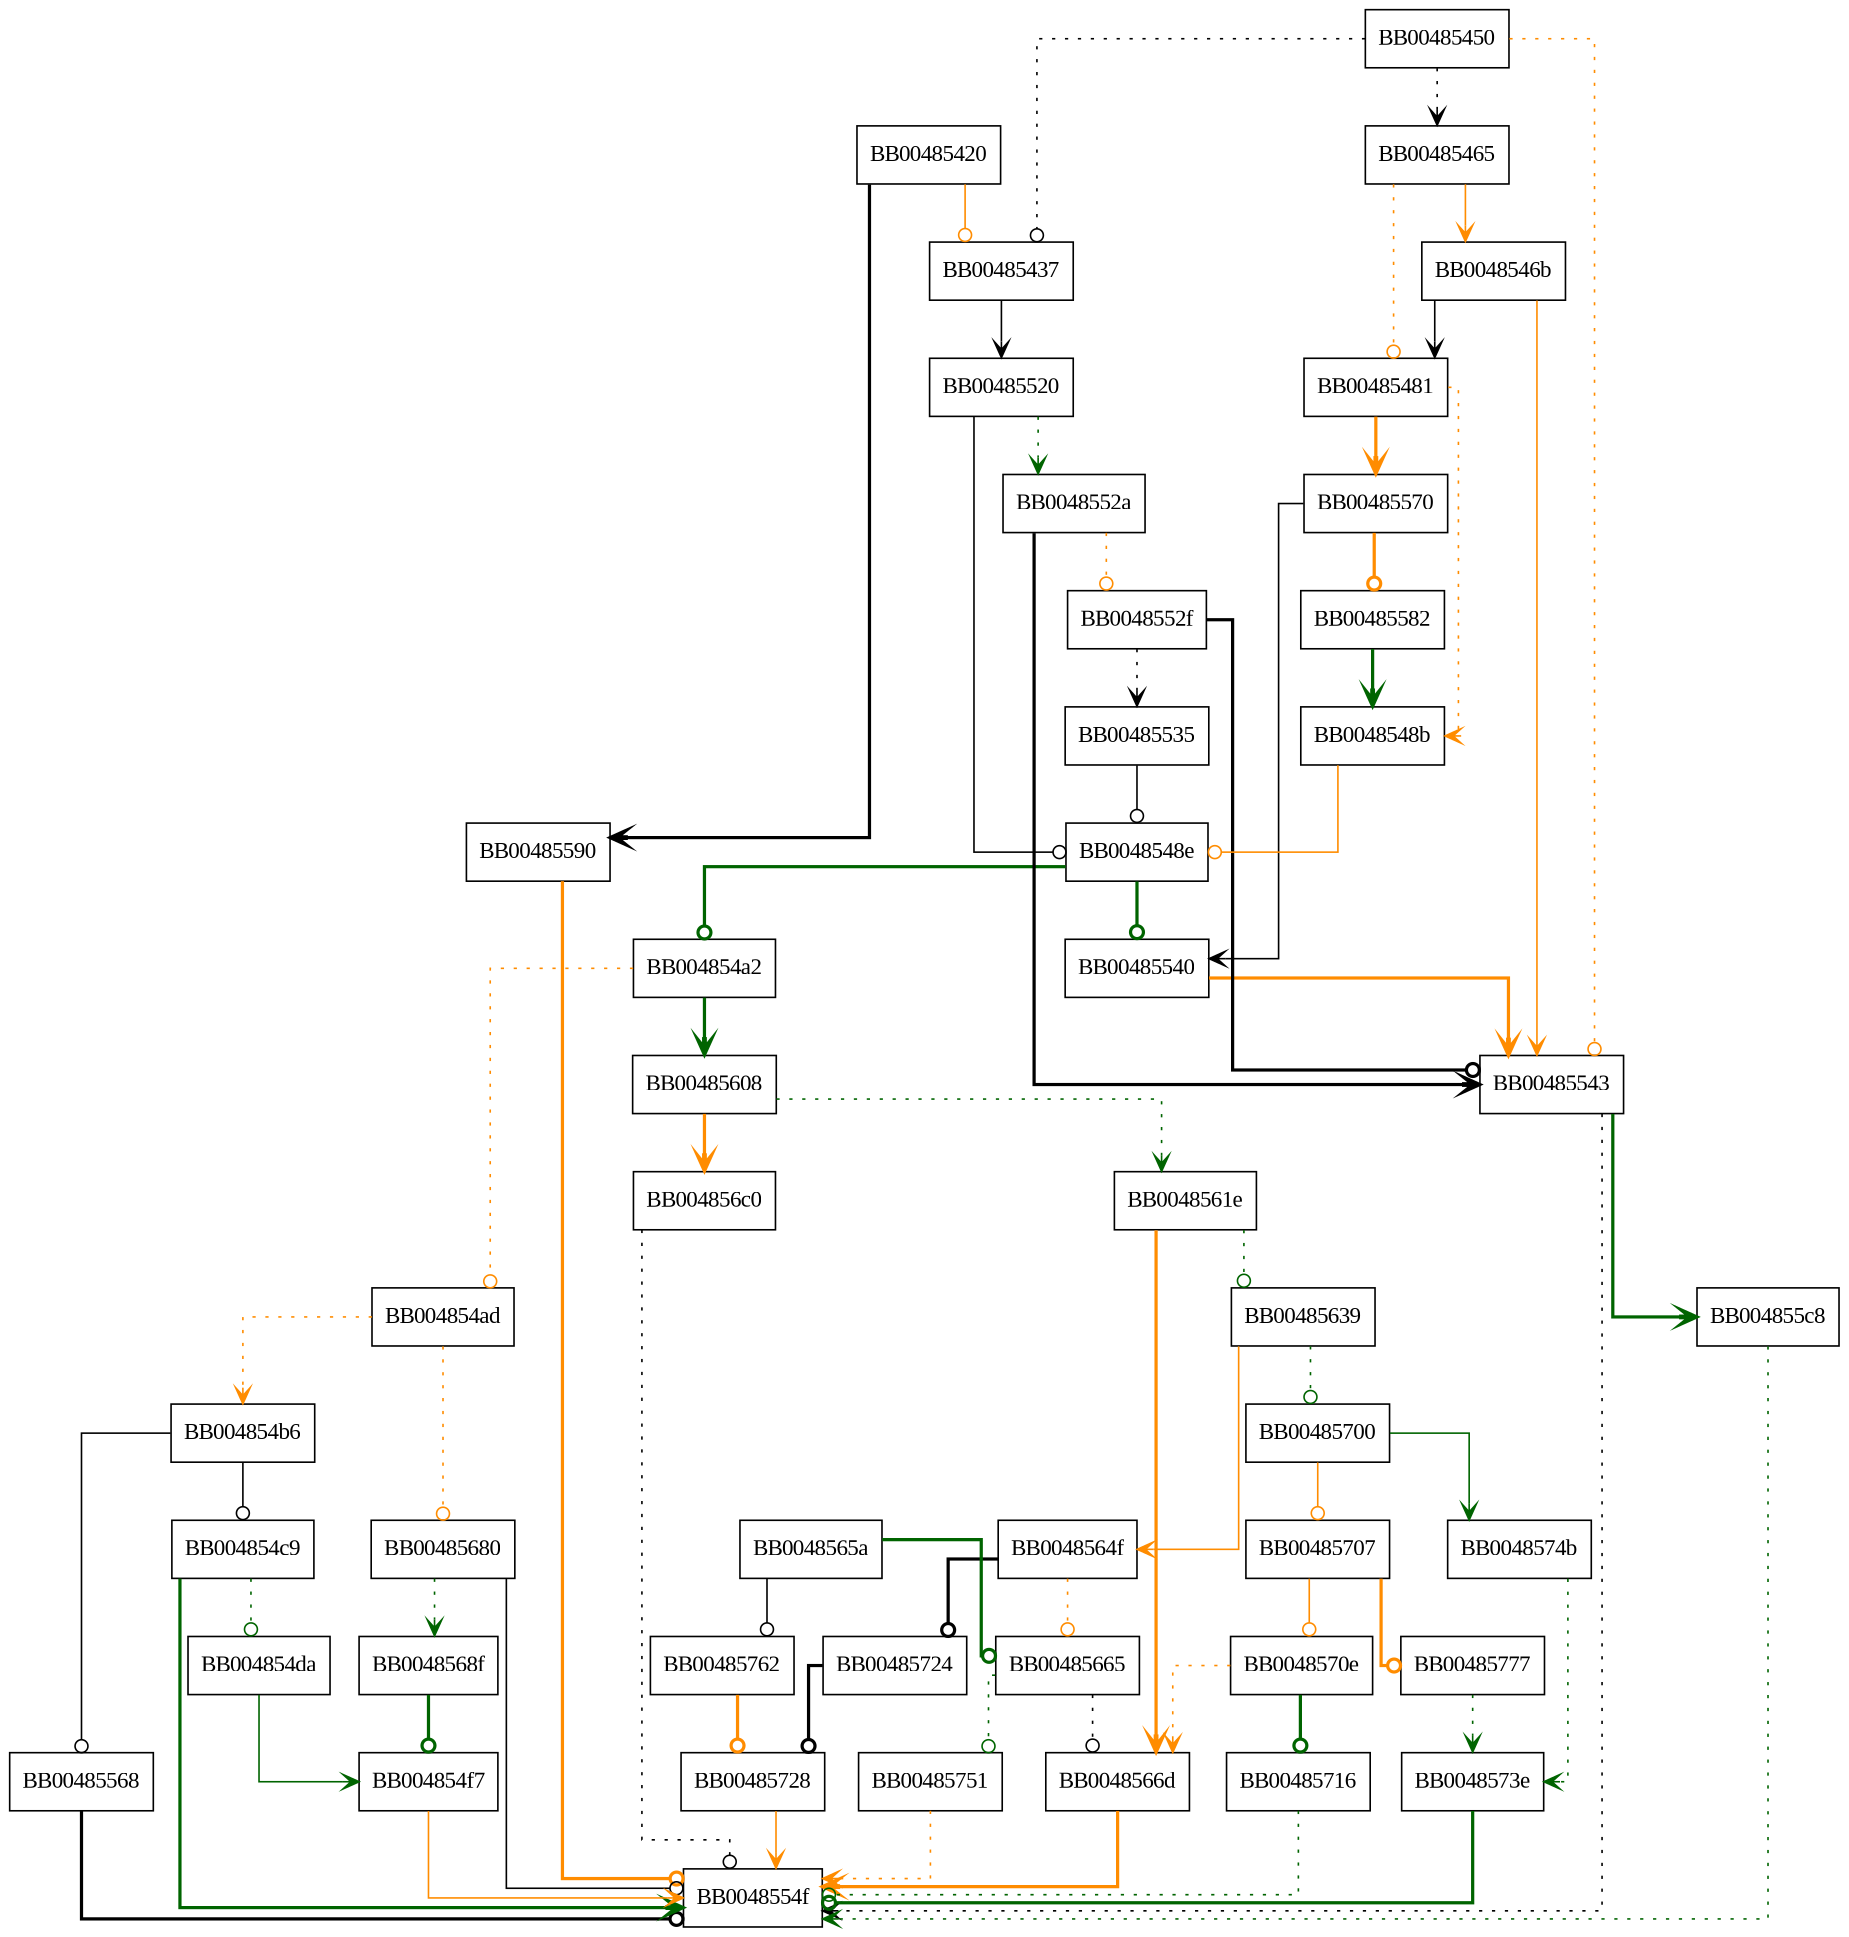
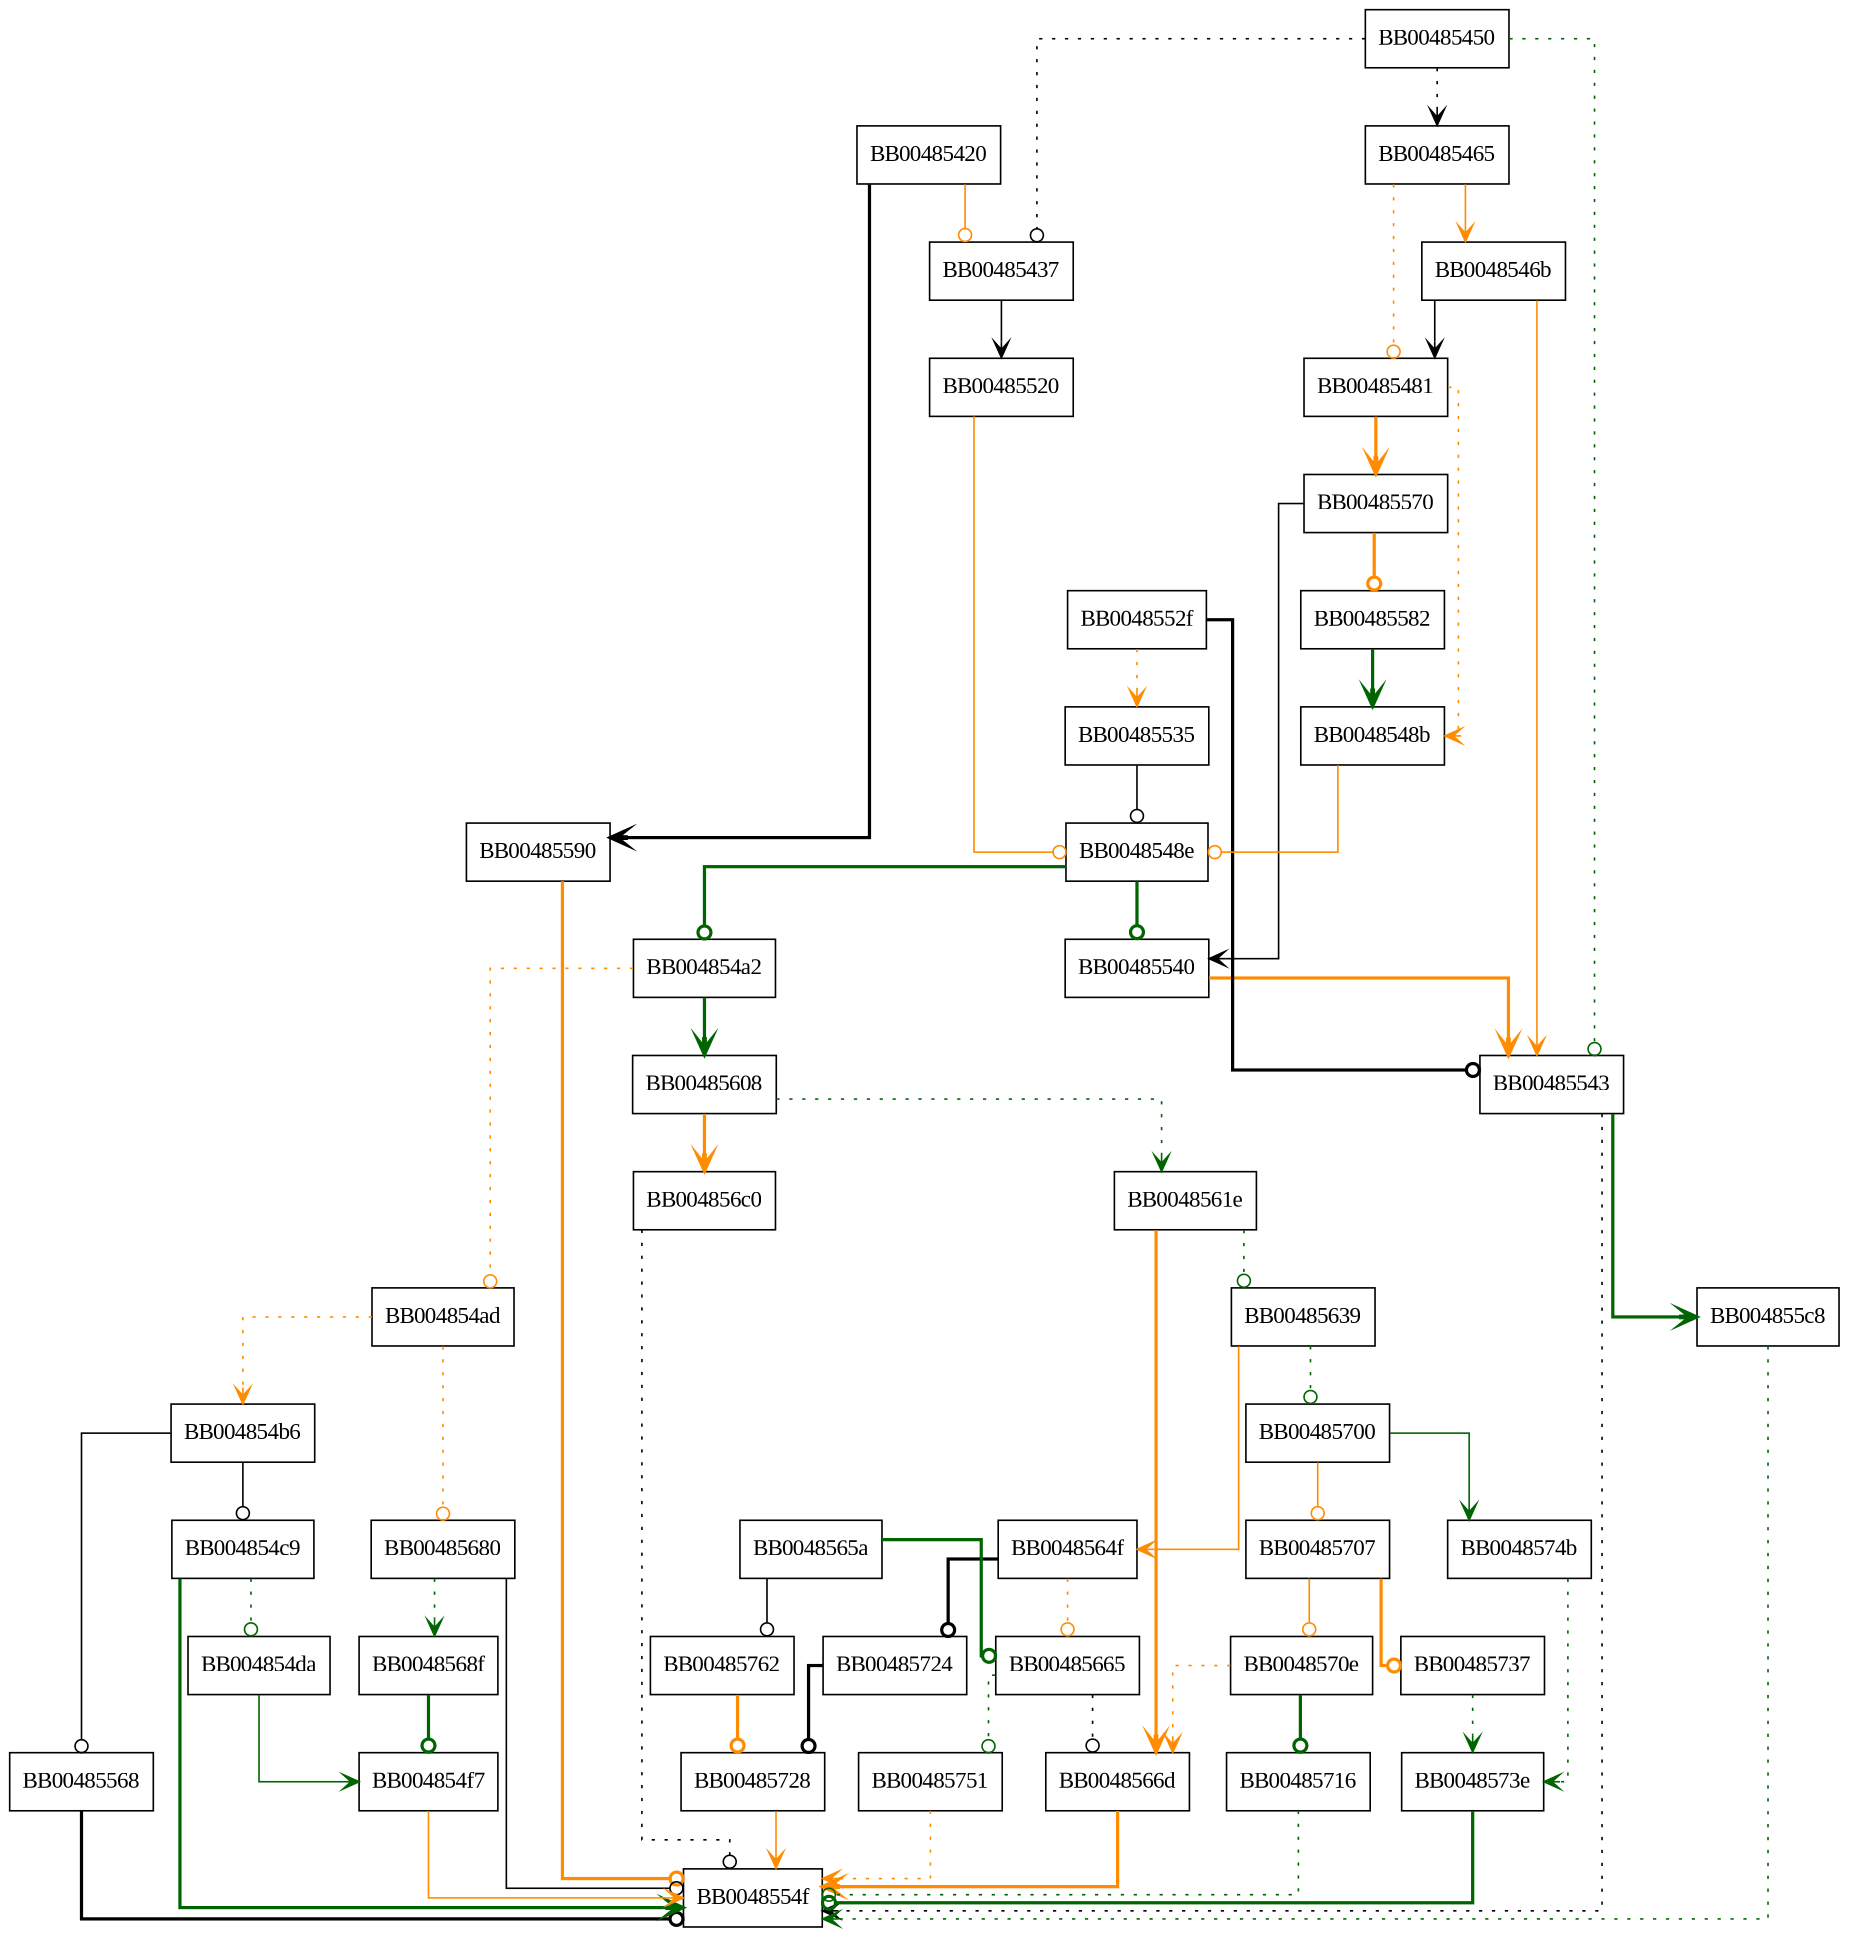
  digraph {
    fontname="Liberation Serif"
    splines=ortho
    node [fontname="Liberation Serif" shape=box]
    edge [arrowhead=odot color=darkorange fontname="Liberation Serif" style=dotted]
    BB00485420
    BB00485590
    BB00485437
    BB0048554f
    BB00485520
    BB0048548e
-   BB0048552a
    BB00485450
    BB00485543
    BB00485465
    BB00485540
    BB004854a2
    BB0048552f
    BB004855c8
    BB00485481
    BB0048546b
    BB00485570
    BB0048548b
    BB00485582
    BB00485608
    BB004854ad
    BB004856c0
    BB0048561e
    BB00485680
    BB004854b6
    BB0048566d
    BB00485639
    BB0048568f
    BB00485568
    BB004854c9
    BB004854f7
    BB004854da
    BB00485535
    BB00485700
    BB0048564f
    BB0048574b
    BB00485707
    BB00485724
    BB00485665
    BB0048573e
-   BB00485737 [label=BB00485777]
+   BB00485737
    BB0048570e
    BB00485728
    BB0048565a
    BB00485762
    BB00485751
    BB00485716
    BB00485420 -> BB00485590 [arrowhead=vee color=black style=bold]
    BB00485420 -> BB00485437 [style=solid]
    BB00485590 -> BB0048554f [style=bold]
    BB00485437 -> BB00485520 [arrowhead=vee color=black style=solid]
-   BB00485520 -> BB0048548e [color=black style=solid]
-   BB00485520 -> BB0048552a [arrowhead=vee color=darkgreen]
+   BB00485520 -> BB0048548e [style=solid]
    BB0048548e -> BB00485540 [color=darkgreen style=bold]
    BB0048548e -> BB004854a2 [color=darkgreen style=bold]
-   BB0048552a -> BB00485543 [arrowhead=vee color=black style=bold]
-   BB0048552a -> BB0048552f
    BB00485450 -> BB00485437 [color=black]
-   BB00485450 -> BB00485543
+   BB00485450 -> BB00485543 [color=darkgreen]
    BB00485450 -> BB00485465 [arrowhead=vee color=black]
    BB00485543 -> BB0048554f [arrowhead=vee color=black]
    BB00485543 -> BB004855c8 [arrowhead=vee color=darkgreen style=bold]
    BB00485465 -> BB00485481
    BB00485465 -> BB0048546b [arrowhead=vee style=solid]
    BB00485540 -> BB00485543 [arrowhead=vee style=bold]
    BB004854a2 -> BB00485608 [arrowhead=vee color=darkgreen style=bold]
    BB004854a2 -> BB004854ad
    BB0048552f -> BB00485543 [color=black style=bold]
-   BB0048552f -> BB00485535 [arrowhead=vee color=black]
+   BB0048552f -> BB00485535 [arrowhead=vee]
    BB004855c8 -> BB0048554f [arrowhead=vee color=darkgreen]
    BB00485481 -> BB00485570 [arrowhead=vee style=bold]
    BB00485481 -> BB0048548b [arrowhead=vee]
    BB0048546b -> BB00485543 [arrowhead=vee style=solid]
    BB0048546b -> BB00485481 [arrowhead=vee color=black style=solid]
    BB00485570 -> BB00485540 [arrowhead=vee color=black style=solid]
    BB00485570 -> BB00485582 [style=bold]
    BB0048548b -> BB0048548e [style=solid]
    BB00485582 -> BB0048548b [arrowhead=vee color=darkgreen style=bold]
    BB00485608 -> BB004856c0 [arrowhead=vee style=bold]
    BB00485608 -> BB0048561e [arrowhead=vee color=darkgreen]
    BB004854ad -> BB00485680
    BB004854ad -> BB004854b6 [arrowhead=vee]
    BB004856c0 -> BB0048554f [color=black]
    BB0048561e -> BB0048566d [arrowhead=vee style=bold]
    BB0048561e -> BB00485639 [color=darkgreen]
    BB00485680 -> BB0048554f [color=black style=solid]
    BB00485680 -> BB0048568f [arrowhead=vee color=darkgreen]
    BB004854b6 -> BB00485568 [color=black style=solid]
    BB004854b6 -> BB004854c9 [color=black style=solid]
    BB0048566d -> BB0048554f [arrowhead=vee style=bold]
    BB00485639 -> BB00485700 [color=darkgreen]
    BB00485639 -> BB0048564f [arrowhead=vee style=solid]
    BB0048568f -> BB004854f7 [color=darkgreen style=bold]
    BB00485568 -> BB0048554f [color=black style=bold]
    BB004854c9 -> BB0048554f [arrowhead=vee color=darkgreen style=bold]
    BB004854c9 -> BB004854da [color=darkgreen]
    BB004854f7 -> BB0048554f [arrowhead=vee style=solid]
    BB004854da -> BB004854f7 [arrowhead=vee color=darkgreen style=solid]
    BB00485535 -> BB0048548e [color=black style=solid]
    BB00485700 -> BB0048574b [arrowhead=vee color=darkgreen style=solid]
    BB00485700 -> BB00485707 [style=solid]
    BB0048564f -> BB00485724 [color=black style=bold]
    BB0048564f -> BB00485665
    BB0048574b -> BB0048573e [arrowhead=vee color=darkgreen]
    BB00485707 -> BB00485737 [style=bold]
    BB00485707 -> BB0048570e [style=solid]
    BB00485724 -> BB00485728 [color=black style=bold]
    BB00485665 -> BB0048566d [color=black]
    BB00485665 -> BB00485751 [color=darkgreen]
    BB0048573e -> BB0048554f [color=darkgreen style=bold]
    BB00485737 -> BB0048573e [arrowhead=vee color=darkgreen]
    BB0048570e -> BB0048566d [arrowhead=vee]
    BB0048570e -> BB00485716 [color=darkgreen style=bold]
    BB00485728 -> BB0048554f [arrowhead=vee style=solid]
    BB0048565a -> BB00485665 [color=darkgreen style=bold]
    BB0048565a -> BB00485762 [color=black style=solid]
    BB00485762 -> BB00485728 [style=bold]
    BB00485751 -> BB0048554f [arrowhead=vee]
    BB00485716 -> BB0048554f [color=darkgreen]
  }
